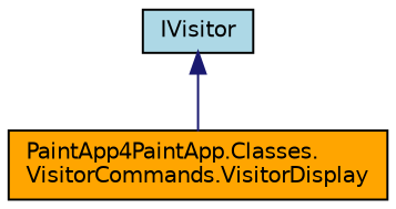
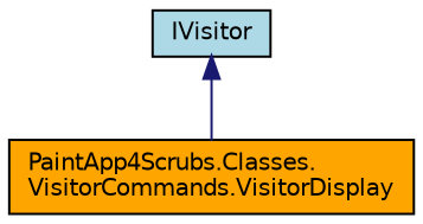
  digraph {
    node [color=black fontname=Helvetica fontsize=10 shape=record style=filled]
-   n1 [fillcolor=orange fontcolor=black height=0.2 label="PaintApp4PaintApp.Classes.\lVisitorCommands.VisitorDisplay" width=0.4]
+   n1 [fillcolor=orange fontcolor=black height=0.2 label="PaintApp4Scrubs.Classes.\lVisitorCommands.VisitorDisplay" width=0.4]
    n2 [fillcolor=lightblue height=0.2 label=IVisitor width=0.4]
    n2 -> n1 [color=midnightblue dir=back fontname=Helvetica fontsize=10 labelfontname=Helvetica labelfontsize=10 style=solid]
  }
